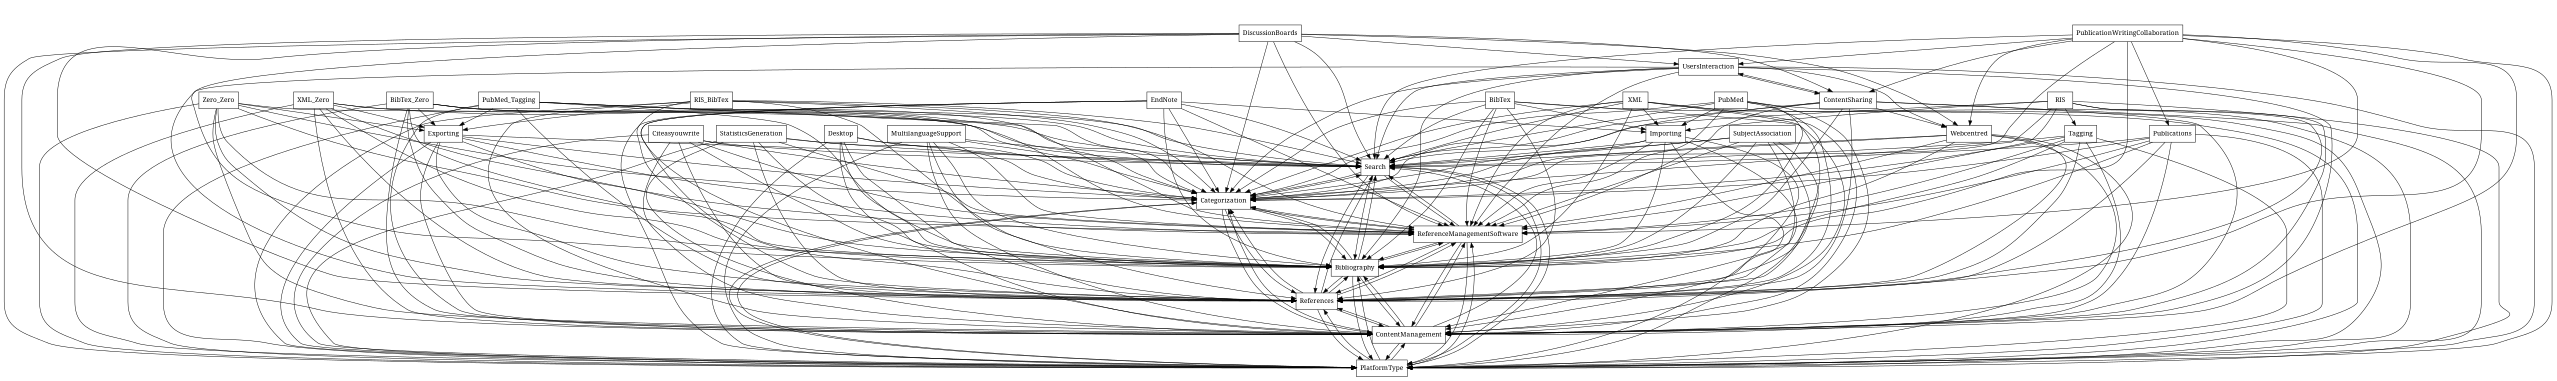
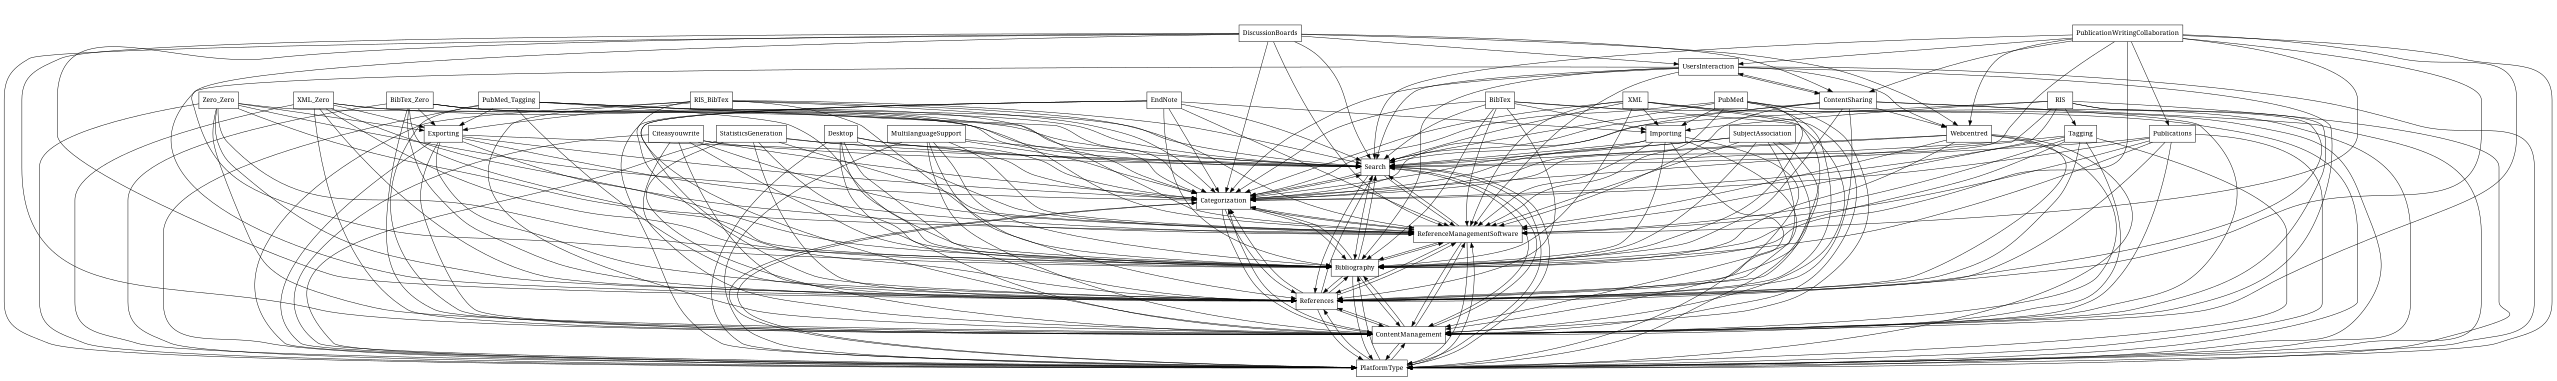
  digraph {
    fontname="Noto Serif"
    rankdir=TB
    node [fontname="Noto Serif" shape=box]
    edge [arrowhead=normal fontname="Noto Serif"]
    n1 [label=Search]
    n2 [label=Categorization]
    n3 [label=PlatformType]
    n4 [label=ContentManagement]
    n5 [label=References]
    n6 [label=Bibliography]
    n7 [label=ReferenceManagementSoftware]
    n8 [label=UsersInteraction]
    n9 [label=Webcentred]
    n10 [label=ContentSharing]
    n11 [label=DiscussionBoards]
    n12 [label=Citeasyouwrite]
    n13 [label=RIS_BibTex]
    n14 [label=Exporting]
    n15 [label=MultilanguageSupport]
    n16 [label=StatisticsGeneration]
    n17 [label=RIS]
    n18 [label=Importing]
    n19 [label=Tagging]
    n20 [label=Desktop]
    n21 [label=PubMed_Tagging]
    n22 [label=SubjectAssociation]
    n23 [label=EndNote]
    n24 [label=BibTex_Zero]
    n25 [label=Publications]
    n26 [label=PublicationWritingCollaboration]
    n27 [label=PubMed]
    n28 [label=BibTex]
    n29 [label=XML]
    n30 [label=Zero_Zero]
    n31 [label=XML_Zero]
    n1 -> n2
    n1 -> n3
+   n1 -> n4
    n1 -> n5
    n1 -> n6
    n1 -> n7
    n2 -> n1
    n2 -> n3
    n2 -> n4
    n2 -> n5
    n2 -> n6
    n2 -> n7
    n3 -> n1
    n3 -> n2
    n3 -> n4
    n3 -> n5
    n3 -> n6
    n3 -> n7
    n4 -> n1
    n4 -> n2
    n4 -> n3
    n4 -> n5
    n4 -> n6
    n4 -> n7
    n5 -> n1
    n5 -> n2
    n5 -> n3
    n5 -> n4
    n5 -> n6
    n5 -> n7
    n6 -> n1
    n6 -> n2
    n6 -> n3
    n6 -> n4
    n6 -> n5
    n6 -> n7
    n7 -> n1
    n7 -> n2
    n7 -> n3
    n7 -> n4
    n7 -> n5
    n7 -> n6
    n8 -> n1
    n8 -> n2
    n8 -> n3
    n8 -> n4
    n8 -> n5
    n8 -> n6
    n8 -> n7
    n8 -> n9
    n8 -> n10
    n9 -> n1
    n9 -> n2
    n9 -> n3
    n9 -> n4
    n9 -> n5
    n9 -> n6
    n9 -> n7
    n10 -> n1
    n10 -> n2
    n10 -> n3
    n10 -> n4
    n10 -> n5
    n10 -> n6
    n10 -> n7
    n10 -> n8
    n10 -> n9
    n11 -> n1
    n11 -> n2
    n11 -> n3
    n11 -> n4
    n11 -> n5
    n11 -> n6
    n11 -> n7
    n11 -> n8
    n11 -> n9
    n11 -> n10
    n12 -> n1
    n12 -> n2
    n12 -> n3
    n12 -> n4
    n12 -> n5
    n12 -> n6
    n12 -> n7
    n13 -> n1
    n13 -> n2
    n13 -> n3
    n13 -> n4
    n13 -> n5
    n13 -> n6
    n13 -> n7
    n13 -> n14
    n14 -> n1
    n14 -> n2
    n14 -> n3
    n14 -> n4
    n14 -> n5
    n14 -> n6
    n14 -> n7
    n15 -> n1
    n15 -> n2
    n15 -> n3
    n15 -> n4
    n15 -> n5
    n15 -> n6
    n15 -> n7
    n16 -> n1
    n16 -> n2
    n16 -> n3
    n16 -> n4
    n16 -> n5
    n16 -> n6
    n16 -> n7
    n17 -> n1
    n17 -> n2
    n17 -> n3
    n17 -> n4
    n17 -> n5
    n17 -> n7
    n17 -> n18
    n17 -> n19
    n18 -> n1
    n18 -> n2
    n18 -> n3
    n18 -> n4
    n18 -> n5
    n18 -> n6
    n18 -> n7
    n19 -> n1
    n19 -> n2
    n19 -> n3
    n19 -> n4
    n19 -> n5
    n19 -> n6
    n19 -> n7
    n20 -> n1
    n20 -> n2
    n20 -> n3
    n20 -> n4
    n20 -> n5
    n20 -> n6
+   n20 -> n7
    n21 -> n1
    n21 -> n2
    n21 -> n3
    n21 -> n4
    n21 -> n5
    n21 -> n6
    n21 -> n7
    n21 -> n14
    n22 -> n1
    n22 -> n2
    n22 -> n3
    n22 -> n4
    n22 -> n5
    n22 -> n6
    n22 -> n7
    n23 -> n1
    n23 -> n2
    n23 -> n3
    n23 -> n4
    n23 -> n5
    n23 -> n6
    n23 -> n7
    n23 -> n18
    n24 -> n1
    n24 -> n2
    n24 -> n3
    n24 -> n4
    n24 -> n5
    n24 -> n6
    n24 -> n7
    n24 -> n14
    n25 -> n1
    n25 -> n2
    n25 -> n3
    n25 -> n4
    n25 -> n5
    n25 -> n6
    n25 -> n7
    n26 -> n1
    n26 -> n2
    n26 -> n3
    n26 -> n4
    n26 -> n5
    n26 -> n6
    n26 -> n7
    n26 -> n8
    n26 -> n9
    n26 -> n10
    n26 -> n25
    n27 -> n1
    n27 -> n2
    n27 -> n3
    n27 -> n4
    n27 -> n5
    n27 -> n6
    n27 -> n7
    n27 -> n18
    n28 -> n1
    n28 -> n2
    n28 -> n3
    n28 -> n4
    n28 -> n5
    n28 -> n6
    n28 -> n7
    n28 -> n18
    n29 -> n1
    n29 -> n2
    n29 -> n3
    n29 -> n4
    n29 -> n5
    n29 -> n6
    n29 -> n7
    n29 -> n18
    n30 -> n1
    n30 -> n2
    n30 -> n3
    n30 -> n4
    n30 -> n5
    n30 -> n6
    n30 -> n7
    n30 -> n14
    n31 -> n1
    n31 -> n2
    n31 -> n3
    n31 -> n4
    n31 -> n5
    n31 -> n6
    n31 -> n7
    n31 -> n14
  }
